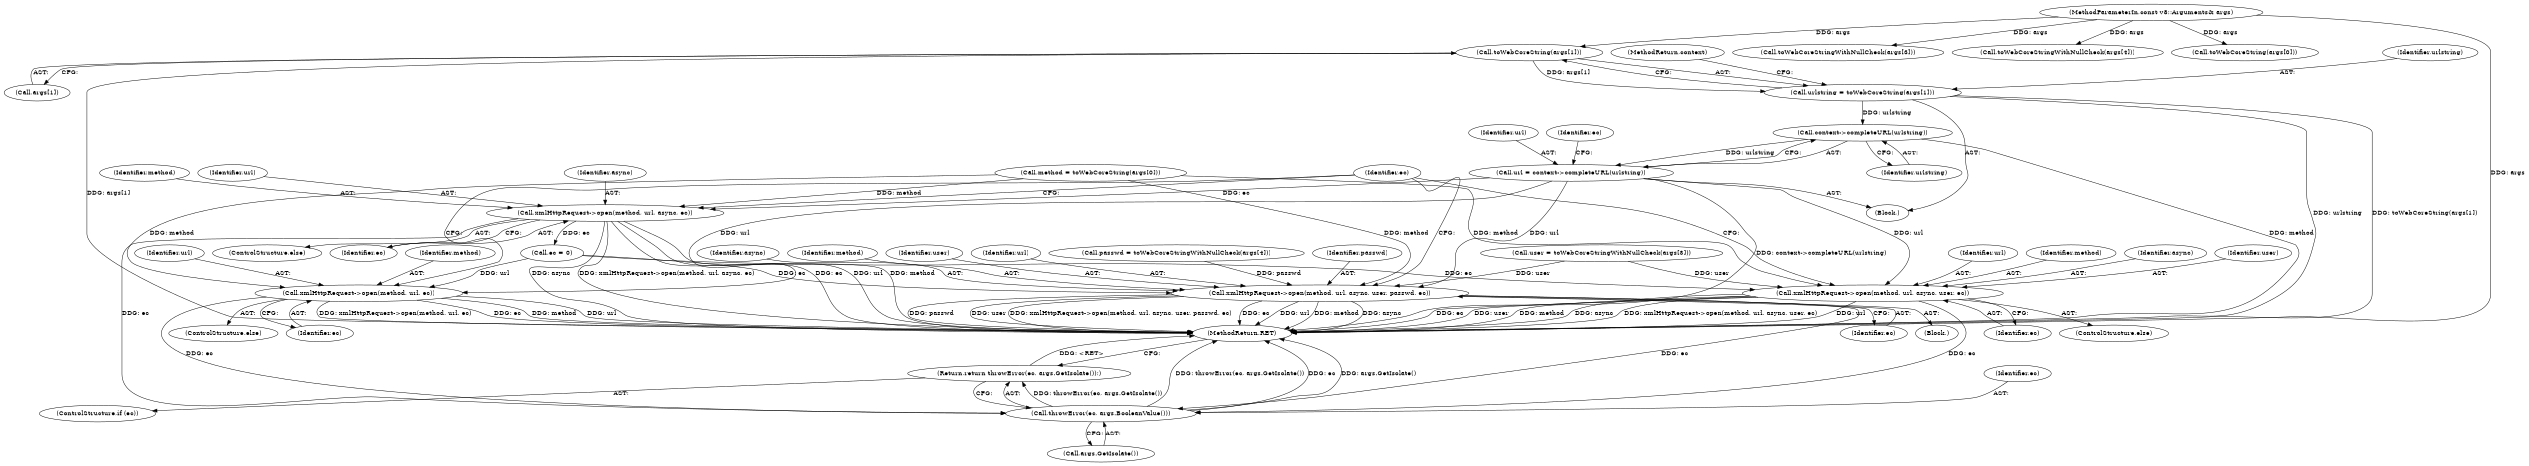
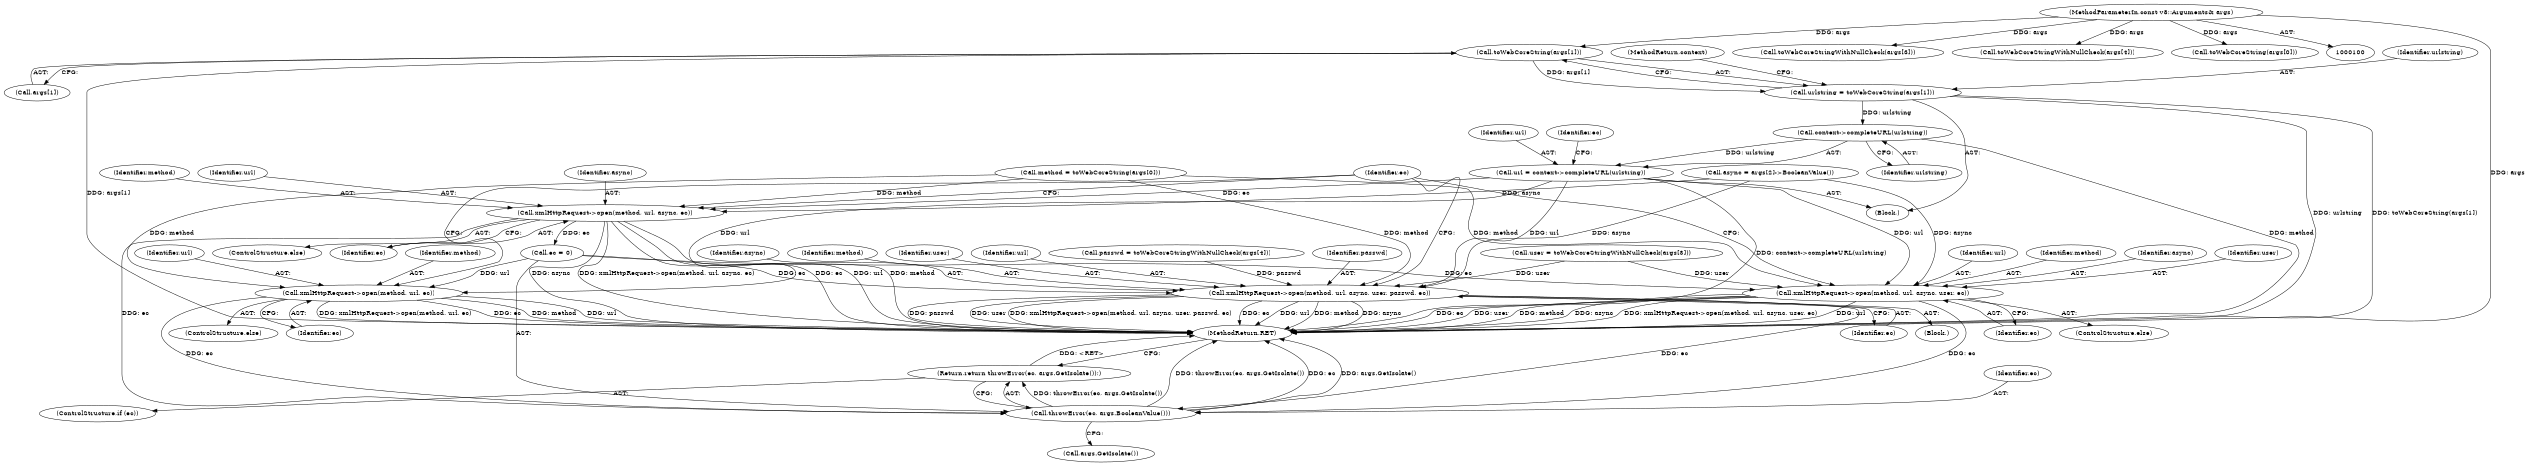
  digraph {
    n1 [label="(Call,toWebCoreString(args[1]))"]
    n2 [label="(Call,urlstring = toWebCoreString(args[1]))"]
    n3 [label="(Call,args[1])"]
    n4 [label="(MethodReturn,RET)"]
    n5 [label="(Call,context->completeURL(urlstring))"]
    n6 [label="(Block,)"]
    n7 [label="(Return,return throwError(ec, args.GetIsolate());)"]
    n8 [label="(MethodParameterIn,const v8::Arguments& args)"]
    n9 [label="(Call,toWebCoreStringWithNullCheck(args[3]))"]
    n10 [label="(Call,toWebCoreStringWithNullCheck(args[4]))"]
    n11 [label="(Call,toWebCoreString(args[0]))"]
+   1000100
    n13 [label="(Call,url = context->completeURL(urlstring))"]
    n14 [label="(Identifier,urlstring)"]
    n15 [label="(Call,xmlHttpRequest->open(method, url, async, user, passwd, ec))"]
    n16 [label="(Call,xmlHttpRequest->open(method, url, async, user, ec))"]
    n17 [label="(Call,xmlHttpRequest->open(method, url, async, ec))"]
    n18 [label="(Call,xmlHttpRequest->open(method, url, ec))"]
    n19 [label="(Call,throwError(ec, args.BooleanValue()))"]
    n20 [label="(Identifier,ec)"]
    n21 [label="(Block,)"]
    n22 [label="(Identifier,ec)"]
    n23 [label="(ControlStructure,else)"]
    n24 [label="(Identifier,ec)"]
    n25 [label="(ControlStructure,else)"]
    n26 [label="(Call,ec = 0)"]
    n27 [label="(ControlStructure,else)"]
    n28 [label="(Identifier,ec)"]
    n29 [label="(Call,args.GetIsolate())"]
    n30 [label="(ControlStructure,if (ec))"]
    n31 [label="(Identifier,ec)"]
    n32 [label="(Identifier,url)"]
    n33 [label="(Identifier,method)"]
    n34 [label="(Identifier,async)"]
    n35 [label="(Identifier,url)"]
+   n36 [label="(Call,async = args[2]->BooleanValue())"]
    n37 [label="(Identifier,async)"]
    n38 [label="(Identifier,method)"]
    n39 [label="(Identifier,method)"]
    n40 [label="(Identifier,ec)"]
    n41 [label="(Identifier,user)"]
    n42 [label="(Identifier,url)"]
    n43 [label="(Identifier,user)"]
    n44 [label="(Call,user = toWebCoreStringWithNullCheck(args[3]))"]
    n45 [label="(Identifier,url)"]
    n46 [label="(Identifier,async)"]
    n47 [label="(Identifier,method)"]
    n48 [label="(MethodReturn,context)"]
    n49 [label="(Identifier,url)"]
    n50 [label="(Call,passwd = toWebCoreStringWithNullCheck(args[4]))"]
    n51 [label="(Identifier,ec)"]
    n52 [label="(Identifier,urlstring)"]
    n53 [label="(Identifier,passwd)"]
    n54 [label="(Call,method = toWebCoreString(args[0]))"]
    n1 -> n2 [label="AST: "]
    n1 -> n2 [label="DDG: args[1]"]
    n1 -> n3 [label="CFG: "]
    n1 -> n4 [label="DDG: args[1]"]
    n2 -> n1 [label="CFG: "]
    n2 -> n4 [label="DDG: urlstring"]
    n2 -> n4 [label="DDG: toWebCoreString(args[1])"]
    n2 -> n5 [label="DDG: urlstring"]
    n2 -> n6 [label="AST: "]
    n3 -> n1 [label="AST: "]
    n4 -> n7 [label="CFG: "]
    n5 -> n4 [label="DDG: method"]
    n5 -> n13 [label="AST: "]
    n5 -> n13 [label="DDG: urlstring"]
    n5 -> n14 [label="CFG: "]
    n7 -> n4 [label="DDG: <RET>"]
    n7 -> n19 [label="CFG: "]
    n7 -> n30 [label="AST: "]
    n8 -> n1 [label="DDG: args"]
    n8 -> n4 [label="DDG: args"]
    n8 -> n9 [label="DDG: args"]
    n8 -> n10 [label="DDG: args"]
    n8 -> n11 [label="DDG: args"]
+   n8 -> 1000100 [label="AST: "]
    n13 -> n4 [label="DDG: context->completeURL(urlstring)"]
-   n13 -> n5 [label="CFG: "]
    n13 -> n6 [label="AST: "]
    n13 -> n15 [label="DDG: url"]
    n13 -> n16 [label="DDG: url"]
    n13 -> n17 [label="DDG: ec"]
    n13 -> n18 [label="DDG: url"]
    n14 -> n5 [label="AST: "]
    n15 -> n4 [label="DDG: xmlHttpRequest->open(method, url, async, user, passwd, ec)"]
    n15 -> n4 [label="DDG: ec"]
    n15 -> n4 [label="DDG: url"]
    n15 -> n4 [label="DDG: method"]
    n15 -> n4 [label="DDG: async"]
    n15 -> n4 [label="DDG: passwd"]
    n15 -> n4 [label="DDG: user"]
    n15 -> n19 [label="DDG: ec"]
    n15 -> n20 [label="CFG: "]
    n15 -> n21 [label="AST: "]
    n16 -> n4 [label="DDG: ec"]
    n16 -> n4 [label="DDG: user"]
    n16 -> n4 [label="DDG: method"]
    n16 -> n4 [label="DDG: async"]
    n16 -> n4 [label="DDG: xmlHttpRequest->open(method, url, async, user, ec)"]
    n16 -> n4 [label="DDG: url"]
    n16 -> n19 [label="DDG: ec"]
    n16 -> n22 [label="CFG: "]
    n16 -> n23 [label="AST: "]
    n17 -> n4 [label="DDG: async"]
    n17 -> n4 [label="DDG: xmlHttpRequest->open(method, url, async, ec)"]
    n17 -> n4 [label="DDG: ec"]
    n17 -> n4 [label="DDG: url"]
    n17 -> n4 [label="DDG: method"]
    n17 -> n19 [label="DDG: ec"]
    n17 -> n24 [label="CFG: "]
    n17 -> n25 [label="AST: "]
    n17 -> n26 [label="DDG: ec"]
    n18 -> n4 [label="DDG: xmlHttpRequest->open(method, url, ec)"]
    n18 -> n4 [label="DDG: ec"]
    n18 -> n4 [label="DDG: method"]
    n18 -> n4 [label="DDG: url"]
    n18 -> n19 [label="DDG: ec"]
    n18 -> n27 [label="AST: "]
    n18 -> n28 [label="CFG: "]
    n19 -> n4 [label="DDG: throwError(ec, args.GetIsolate())"]
    n19 -> n4 [label="DDG: ec"]
    n19 -> n4 [label="DDG: args.GetIsolate()"]
    n19 -> n7 [label="AST: "]
    n19 -> n7 [label="DDG: throwError(ec, args.GetIsolate())"]
    n19 -> n29 [label="CFG: "]
    n20 -> n15 [label="AST: "]
    n22 -> n16 [label="AST: "]
    n24 -> n17 [label="AST: "]
    n26 -> n15 [label="DDG: ec"]
    n26 -> n16 [label="DDG: ec"]
    n26 -> n18 [label="DDG: url"]
    n28 -> n18 [label="AST: "]
-   n29 -> n19 [label="AST: "]
+   n26 -> n19 [label="AST: "]
    n31 -> n19 [label="AST: "]
    n32 -> n16 [label="AST: "]
    n33 -> n16 [label="AST: "]
    n34 -> n15 [label="AST: "]
    n35 -> n13 [label="AST: "]
+   n36 -> n15 [label="DDG: async"]
+   n36 -> n16 [label="DDG: async"]
+   n36 -> n17 [label="DDG: async"]
    n37 -> n16 [label="AST: "]
    n38 -> n17 [label="AST: "]
    n39 -> n15 [label="AST: "]
    n40 -> n15 [label="CFG: "]
    n40 -> n16 [label="CFG: "]
    n40 -> n17 [label="CFG: "]
    n40 -> n18 [label="CFG: "]
    n41 -> n15 [label="AST: "]
    n42 -> n18 [label="AST: "]
    n43 -> n16 [label="AST: "]
    n44 -> n15 [label="DDG: user"]
    n44 -> n16 [label="DDG: user"]
    n45 -> n17 [label="AST: "]
    n46 -> n17 [label="AST: "]
    n47 -> n18 [label="AST: "]
    n48 -> n2 [label="CFG: "]
    n49 -> n15 [label="AST: "]
    n50 -> n15 [label="DDG: passwd"]
    n51 -> n13 [label="CFG: "]
    n52 -> n2 [label="AST: "]
    n53 -> n15 [label="AST: "]
    n54 -> n15 [label="DDG: method"]
    n54 -> n16 [label="DDG: method"]
    n54 -> n17 [label="DDG: method"]
    n54 -> n18 [label="DDG: method"]
  }
